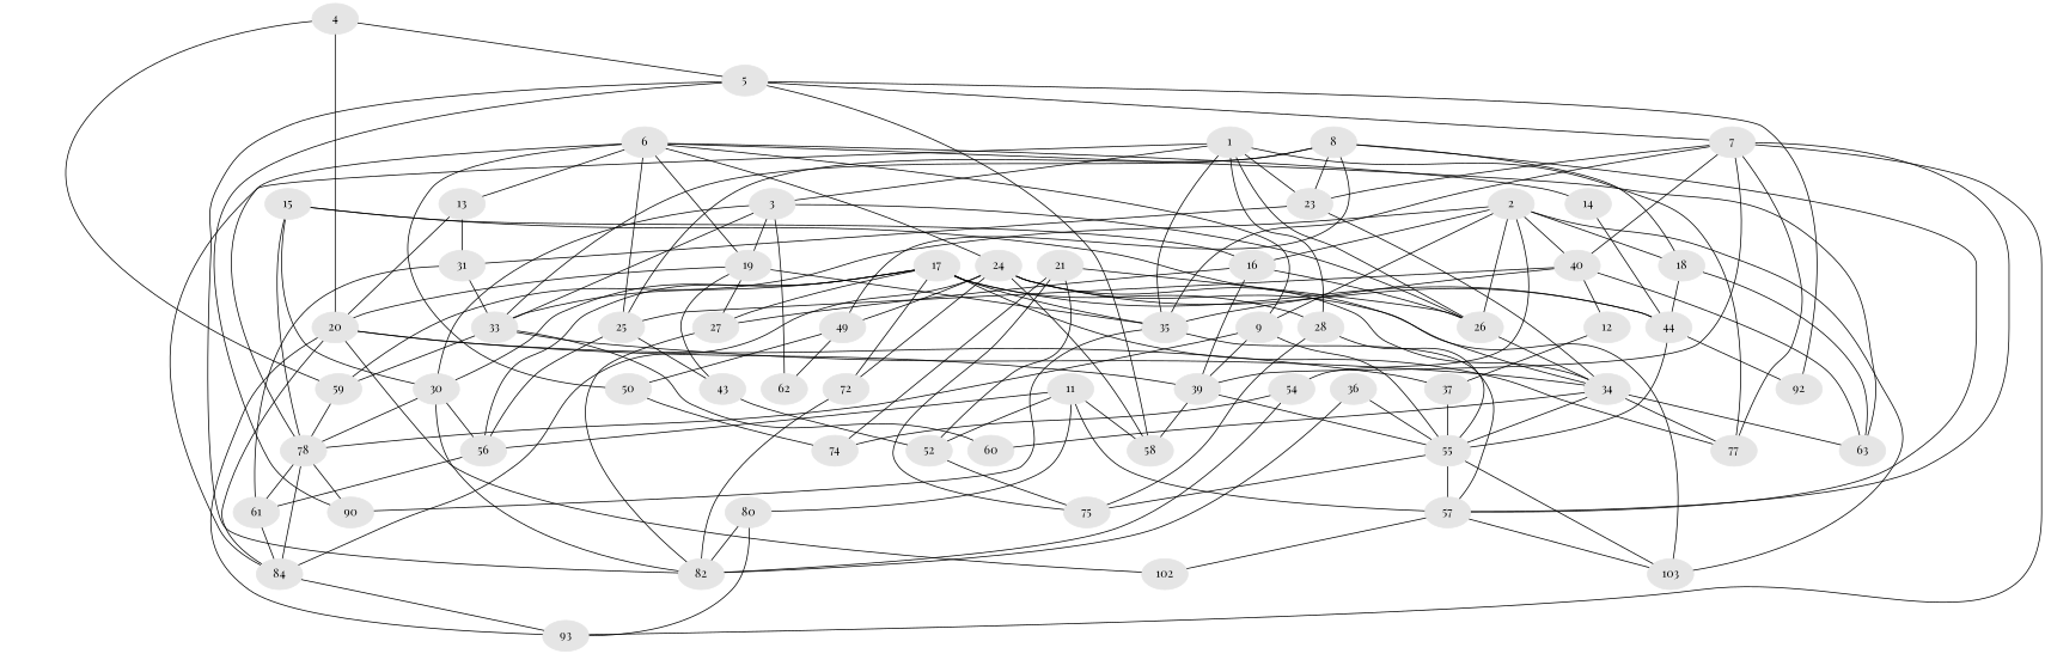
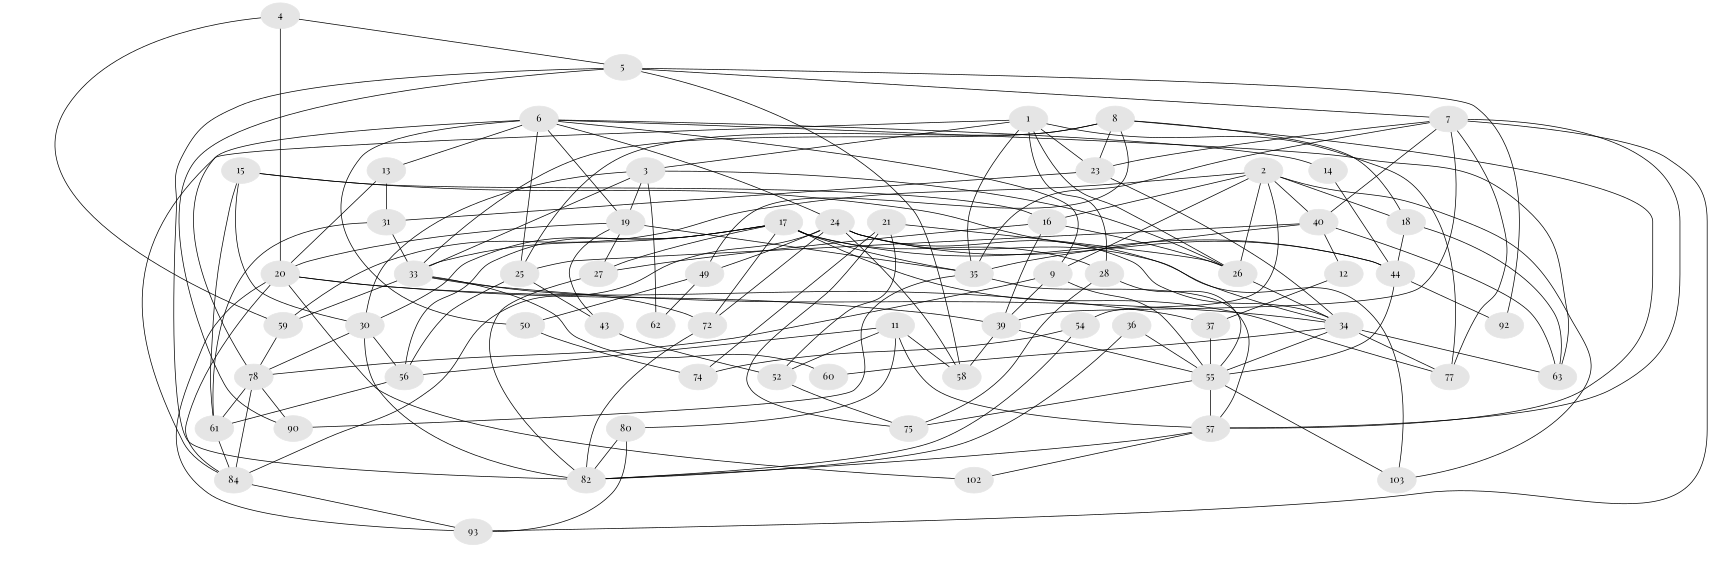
  graph {
    fontname="Playfair Display"
    node [color=gray90 fontname="Playfair Display" style=filled]
    edge [fontname="Playfair Display"]
    1 [super="+71"]
    3 [super="+42"]
    23 [super="+32"]
    26 [super="+100"]
    28 [super="+88"]
    35 [super="+41"]
    77
    84 [super="+86"]
    19 [super="+91"]
    30 [super="+46"]
    33 [super="+40"]
    62
    31 [super="+47"]
    34 [super="+69"]
    75
    55 [super="+67"]
    90
    57 [super="+89"]
    93
    2 [super="+22"]
    9 [super="+45"]
    n22 [label=40 super="+79"]
    16 [super="+65"]
    18 [super="+99"]
    54
    59
    103
    78 [super="+85"]
    39 [super="+76"]
    25 [super="+104"]
    63 [super="+66"]
    12
    27
    44 [super="+48"]
    82 [super="+94"]
    74
    20 [super="+29"]
    43
    56 [super="+83"]
    72
    60
    4 [super="+81"]
    5 [super="+73"]
    7 [super="+101"]
    58 [super="+68"]
    92
    37 [super="+53"]
    102
    6 [super="+97"]
    13
    14
    24 [super="+38"]
    50
    49 [super="+64"]
    61 [super="+70"]
    8 [super="+96"]
    52 [super="+98"]
    11 [super="+95"]
    80
    15 [super="+87"]
    17 [super="+51"]
    21
    36
    1 -- 3
    1 -- 23
    1 -- 26
    1 -- 28
    1 -- 35
    1 -- 77
    1 -- 84
    3 -- 26
    3 -- 19
    3 -- 30
    3 -- 33
    3 -- 62
    23 -- 31
    23 -- 34
    26 -- 34
    28 -- 75
    28 -- 55
    35 -- 90
    35 -- 57
    84 -- 93
    19 -- 35
    19 -- 27
    19 -- 20
    19 -- 43
    30 -- 78
    30 -- 82 [weight=2]
    30 -- 56
    33 -- 34
    33 -- 59
+   33 -- 72
    33 -- 60
    31 -- 33
    31 -- 61
    34 -- 77
    34 -- 55
    34 -- 63
    34 -- 60
    55 -- 75
    55 -- 57 [weight=2]
    55 -- 103
-   57 -- 103
+   57 -- 82
    57 -- 102
    2 -- 26
    2 -- 9
    2 -- n22
    2 -- 16
    2 -- 18
    2 -- 54
    2 -- 59
    2 -- 103
    9 -- 55
    9 -- 78
    9 -- 39
    n22 -- 35
    n22 -- 25
    n22 -- 63
    n22 -- 12
    16 -- 26
    16 -- 39
    16 -- 27
    18 -- 63
    18 -- 44
    54 -- 82
    54 -- 74
    59 -- 78
    78 -- 84
    78 -- 90
    78 -- 61 [weight=2]
    39 -- 55
    39 -- 58
    25 -- 43
    25 -- 56
    12 -- 37
    27 -- 82
    44 -- 55
    44 -- 92
    20 -- 84
    20 -- 93
    20 -- 39 [weight=2]
    20 -- 37
    20 -- 102
    43 -- 52
    56 -- 61
    72 -- 82
    4 -- 59
    4 -- 20
    4 -- 5
    5 -- 90
    5 -- 82
    5 -- 7
    5 -- 58
    5 -- 92
    7 -- 23
    7 -- 35
    7 -- 77
    7 -- 57
    7 -- 93
    7 -- n22
    7 -- 39
    37 -- 55
    6 -- 19
    6 -- 9
    6 -- 78
    6 -- 25
    6 -- 63
    6 -- 13
    6 -- 14
    6 -- 24
    6 -- 50
    13 -- 31
    13 -- 20
    14 -- 44
    24 -- 84
    24 -- 34
    24 -- 103
    24 -- 44
    24 -- 72
    24 -- 58
    24 -- 49 [weight=2]
    50 -- 74
    49 -- 62
    49 -- 50
    61 -- 84
    8 -- 23
    8 -- 33
    8 -- 57
    8 -- 18
    8 -- 25
    8 -- 49
    52 -- 75
    11 -- 57
    11 -- 56
    11 -- 58 [weight=2]
    11 -- 52
    11 -- 80
    80 -- 93
    80 -- 82
    15 -- 30
    15 -- 34
    15 -- 16
-   15 -- 78
+   15 -- 61
    17 -- 28
    17 -- 35
    17 -- 77
    17 -- 30
    17 -- 33
    17 -- 27
    17 -- 44
    17 -- 56
    17 -- 72
    21 -- 26
    21 -- 75
    21 -- 74
    21 -- 52
    36 -- 55
    36 -- 82
  }
